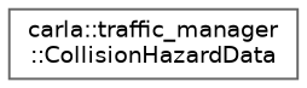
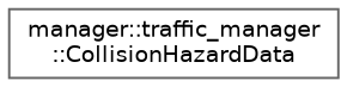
  digraph {
    rankdir=LR
-   n1 [color=grey40 fillcolor=white fontname=Helvetica fontsize=10 height=0.2 label="carla::traffic_manager\l::CollisionHazardData" shape=box style=filled width=0.4]
+   n1 [color=grey40 fillcolor=white fontname=Helvetica fontsize=10 height=0.2 label="manager::traffic_manager\l::CollisionHazardData" shape=box style=filled width=0.4]
  }
